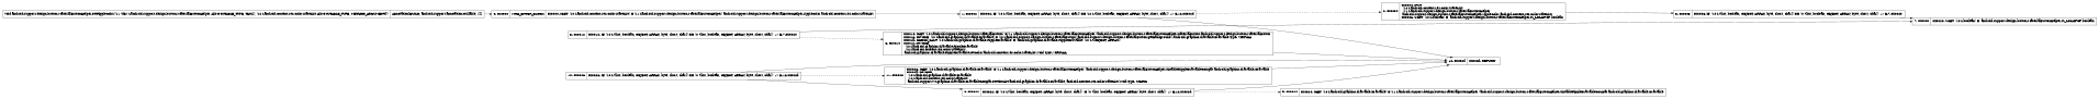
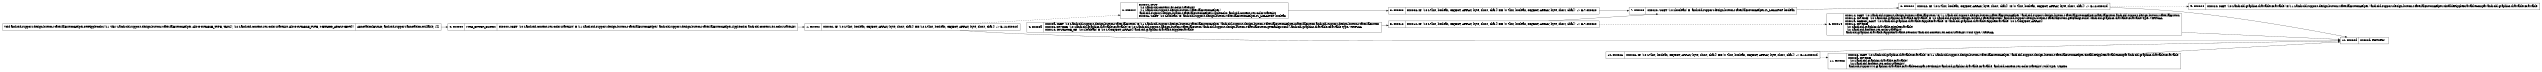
  digraph {
    rankdir=LR
    node [shape=record]
    n1 [label="{0\:\ 0x0000|MTH_ENTER_BLOCK\l|0x0000: IGET  (r0 I:android.content.res.ColorStateList) = (r1 I:android.support.design.button.MaterialButtonHelper) android.support.design.button.MaterialButtonHelper.rippleColor android.content.res.ColorStateList \l}"]
    n2 [label="{1\:\ 0x0002|0x0002: IF  (r0 I:?[int, boolean, OBJECT, ARRAY, byte, short, char]) == (r2 I:?[int, boolean, OBJECT, ARRAY, byte, short, char])  \-\> B:12:0x002d \l}"]
    n3 [label="{2\:\ 0x0004|0x0004: IPUT  \l  (r2 I:android.content.res.ColorStateList)\l  (r1 I:android.support.design.button.MaterialButtonHelper)\l android.support.design.button.MaterialButtonHelper.rippleColor android.content.res.ColorStateList \l0x0006: SGET  (r0 I:boolean) =  android.support.design.button.MaterialButtonHelper.IS_LOLLIPOP boolean \l}"]
    n4 [label="{12\:\ 0x002d|0x002d: RETURN   \l}"]
    n5 [label="{3\:\ 0x0008|0x0008: IF  (r0 I:?[int, boolean, OBJECT, ARRAY, byte, short, char]) == (0 ?[int, boolean, OBJECT, ARRAY, byte, short, char])  \-\> B:7:0x0020 \l}"]
    n6 [label="{7\:\ 0x0020|0x0020: SGET  (r0 I:boolean) =  android.support.design.button.MaterialButtonHelper.IS_LOLLIPOP boolean \l}"]
+   n7 [label="{4\:\ 0x000a|0x000a: IGET  (r0 I:android.support.design.button.MaterialButton) = (r1 I:android.support.design.button.MaterialButtonHelper) android.support.design.button.MaterialButtonHelper.materialButton android.support.design.button.MaterialButton \l0x000c: INVOKE  (r0 I:android.graphics.drawable.Drawable) = (r0 I:android.support.design.button.MaterialButton) android.support.design.button.MaterialButton.getBackground():android.graphics.drawable.Drawable type: VIRTUAL \l0x0010: INSTANCE_OF  (r0 I:boolean) = (r0 I:?[OBJECT, ARRAY]) android.graphics.drawable.RippleDrawable \l}"]
    n8 [label="{5\:\ 0x0012|0x0012: IF  (r0 I:?[int, boolean, OBJECT, ARRAY, byte, short, char]) == (0 ?[int, boolean, OBJECT, ARRAY, byte, short, char])  \-\> B:7:0x0020 \l}"]
    n9 [label="{8\:\ 0x0022|0x0022: IF  (r0 I:?[int, boolean, OBJECT, ARRAY, byte, short, char]) != (0 ?[int, boolean, OBJECT, ARRAY, byte, short, char])  \-\> B:12:0x002d \l}"]
    n10 [label="{6\:\ 0x0014|0x0014: IGET  (r0 I:android.support.design.button.MaterialButton) = (r1 I:android.support.design.button.MaterialButtonHelper) android.support.design.button.MaterialButtonHelper.materialButton android.support.design.button.MaterialButton \l0x0016: INVOKE  (r0 I:android.graphics.drawable.Drawable) = (r0 I:android.support.design.button.MaterialButton) android.support.design.button.MaterialButton.getBackground():android.graphics.drawable.Drawable type: VIRTUAL \l0x001a: CHECK_CAST  (r0 I:android.graphics.drawable.RippleDrawable) = (android.graphics.drawable.RippleDrawable) (r0 I:?[OBJECT, ARRAY]) \l0x001c: INVOKE  \l  (r0 I:android.graphics.drawable.RippleDrawable)\l  (r2 I:android.content.res.ColorStateList)\l android.graphics.drawable.RippleDrawable.setColor(android.content.res.ColorStateList):void type: VIRTUAL \l}"]
    n11 [label="{9\:\ 0x0024|0x0024: IGET  (r0 I:android.graphics.drawable.Drawable) = (r1 I:android.support.design.button.MaterialButtonHelper) android.support.design.button.MaterialButtonHelper.tintableRippleDrawableCompat android.graphics.drawable.Drawable \l}"]
    n12 [label="{10\:\ 0x0026|0x0026: IF  (r0 I:?[int, boolean, OBJECT, ARRAY, byte, short, char]) == (0 ?[int, boolean, OBJECT, ARRAY, byte, short, char])  \-\> B:12:0x002d \l}"]
    n13 [label="{11\:\ 0x0028|0x0028: IGET  (r0 I:android.graphics.drawable.Drawable) = (r1 I:android.support.design.button.MaterialButtonHelper) android.support.design.button.MaterialButtonHelper.tintableRippleDrawableCompat android.graphics.drawable.Drawable \l0x002a: INVOKE  \l  (r0 I:android.graphics.drawable.Drawable)\l  (r2 I:android.content.res.ColorStateList)\l android.support.v4.graphics.drawable.DrawableCompat.setTintList(android.graphics.drawable.Drawable, android.content.res.ColorStateList):void type: STATIC \l}"]
    n14 [label="{void android.support.design.button.MaterialButtonHelper.setRippleColor((r1 'this' I:android.support.design.button.MaterialButtonHelper A[IMMUTABLE_TYPE, THIS]), (r2 I:android.content.res.ColorStateList A[IMMUTABLE_TYPE, METHOD_ARGUMENT]))  | Annotation[BUILD, android.support.annotation.Nullable, \{\}]\l}"]
    n1 -> n2
    n2 -> n3 [style=dashed]
    n2 -> n4
    n3 -> n5
    n5 -> n6
-   n12 -> n9
+   n6 -> n9
+   n7 -> n8
    n8 -> n6
    n8 -> n10 [style=dashed]
    n9 -> n4
    n9 -> n11 [style=dashed]
    n10 -> n4
    n12 -> n4
    n12 -> n13 [style=dashed]
    n13 -> n4
    n14 -> n1
  }
